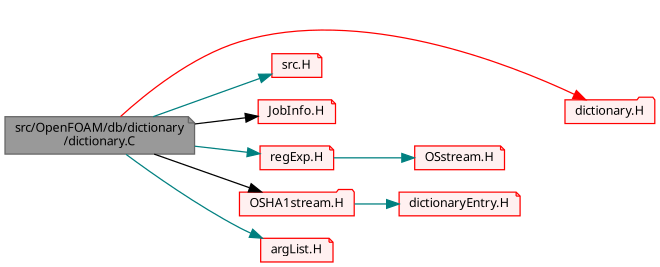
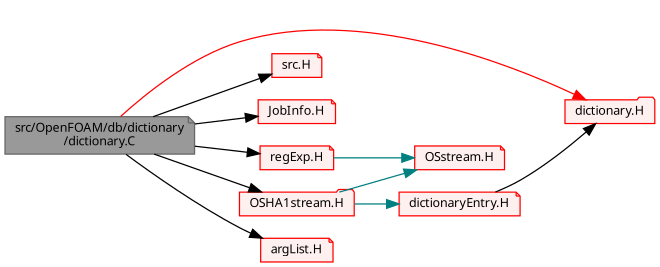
  digraph {
    fontname="Noto Sans"
    rankdir=LR
    node [color=red fillcolor="#FFF0F0" fontname="Noto Sans" fontsize=10 shape=note style=filled]
    edge [color=teal fontname="Noto Sans" fontsize=10 labelfontname=Helvetica labelfontsize=10 style=solid]
    n1 [color=gray40 fillcolor=grey60 fontcolor=black height=0.2 label="src/OpenFOAM/db/dictionary\l/dictionary.C" width=0.4]
    n2 [height=0.2 label="dictionary.H" shape=folder width=0.4]
    n3 [height=0.2 label="src.H" width=0.4]
    n4 [height=0.2 label="JobInfo.H" width=0.4]
    n5 [height=0.2 label="regExp.H" width=0.4]
    n6 [height=0.2 label="OSHA1stream.H" shape=folder width=0.4]
    n7 [height=0.2 label="argList.H" width=0.4]
    n8 [height=0.2 label="dictionaryEntry.H" width=0.4]
    n9 [height=0.2 label="OSstream.H" width=0.4]
    n1 -> n2 [color=red]
-   n1 -> n3
+   n1 -> n3 [color=black]
    n1 -> n4 [color=black]
-   n1 -> n5
+   n1 -> n5 [color=black]
    n1 -> n6 [color=black]
-   n1 -> n7
+   n1 -> n7 [color=black]
    n5 -> n9
    n6 -> n8
+   n6 -> n9
+   n8 -> n2 [color=black]
  }
